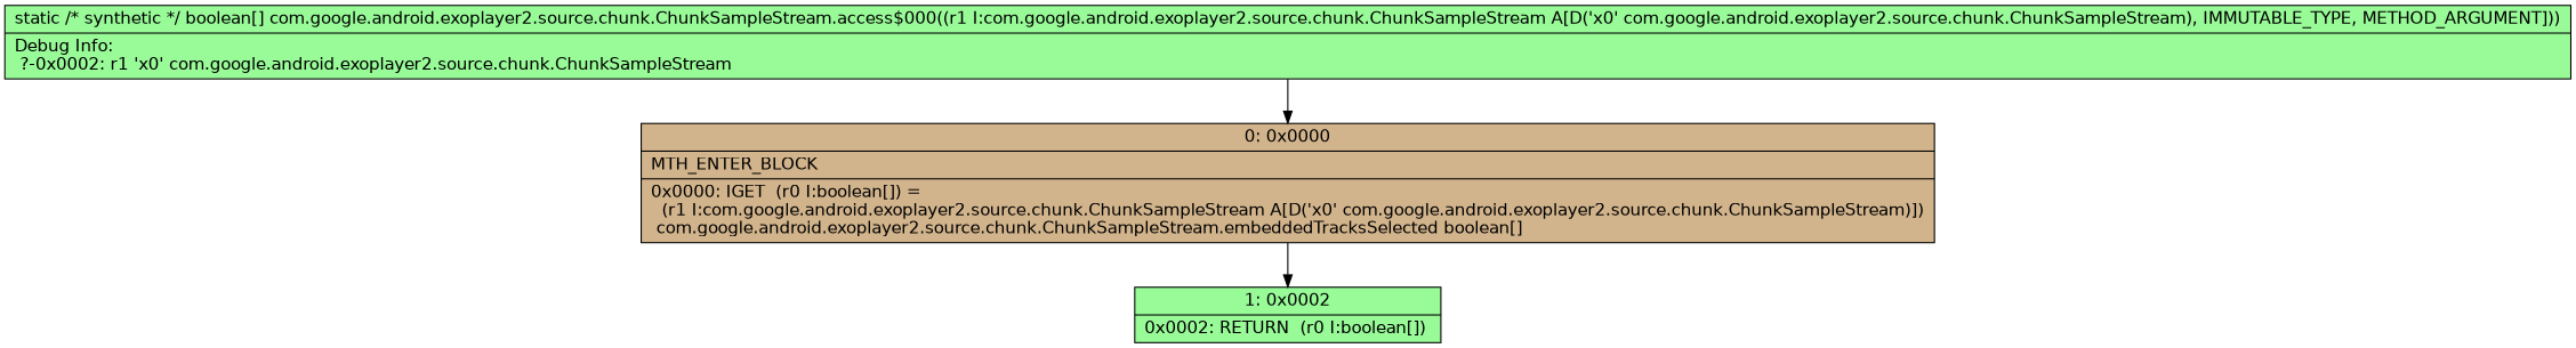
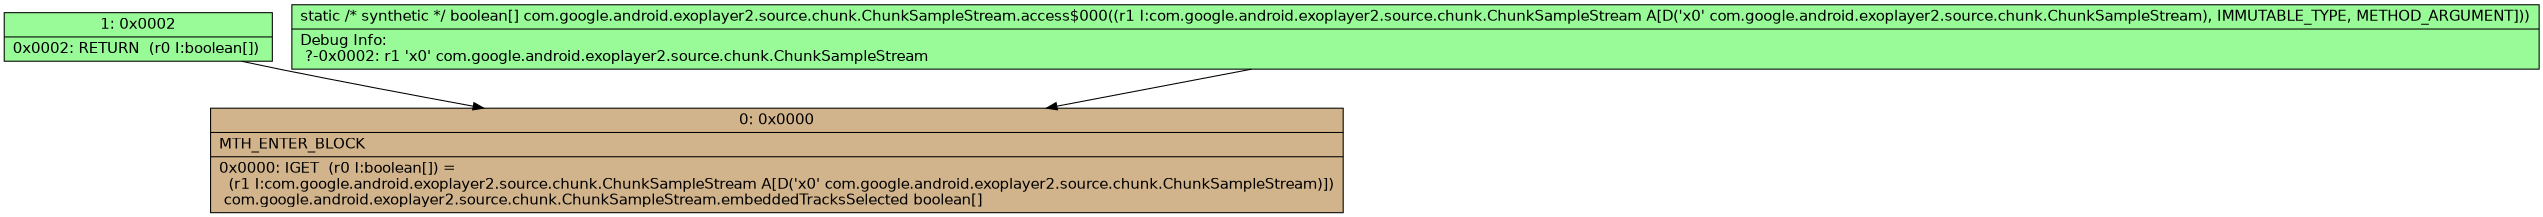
  digraph {
    fontname="DejaVu Sans"
    node [shape=record style=filled fillcolor=palegreen fontname="DejaVu Sans"]
    edge [fontname="DejaVu Sans"]
    n1 [label="{0\:\ 0x0000|MTH_ENTER_BLOCK\l|0x0000: IGET  (r0 I:boolean[]) = \l  (r1 I:com.google.android.exoplayer2.source.chunk.ChunkSampleStream A[D('x0' com.google.android.exoplayer2.source.chunk.ChunkSampleStream)])\l com.google.android.exoplayer2.source.chunk.ChunkSampleStream.embeddedTracksSelected boolean[] \l}" fillcolor=tan]
    n2 [label="{1\:\ 0x0002|0x0002: RETURN  (r0 I:boolean[]) \l}"]
    n3 [label="{static \/* synthetic *\/ boolean[] com.google.android.exoplayer2.source.chunk.ChunkSampleStream.access$000((r1 I:com.google.android.exoplayer2.source.chunk.ChunkSampleStream A[D('x0' com.google.android.exoplayer2.source.chunk.ChunkSampleStream), IMMUTABLE_TYPE, METHOD_ARGUMENT]))  | Debug Info:\l  ?\-0x0002: r1 'x0' com.google.android.exoplayer2.source.chunk.ChunkSampleStream\l}"]
-   n1 -> n2
+   n2 -> n1
    n3 -> n1
  }
